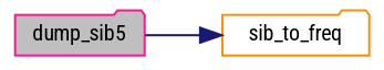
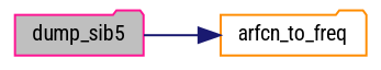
  digraph {
    rankdir=LR
    fontname="Roboto Condensed"
    node [fontname="Roboto Condensed" fontsize=10 shape=folder style=filled]
    n1 [color=deeppink fillcolor=grey75 fontcolor=black height=0.2 label=dump_sib5 width=0.4]
-   n2 [color=darkorange fillcolor=white height=0.2 label=sib_to_freq width=0.4]
+   n2 [color=darkorange fillcolor=white height=0.2 label=arfcn_to_freq width=0.4]
    n1 -> n2 [color=midnightblue fontname="Roboto Condensed" fontsize=10 labelfontname=Helvetica labelfontsize=10 style=solid]
  }
